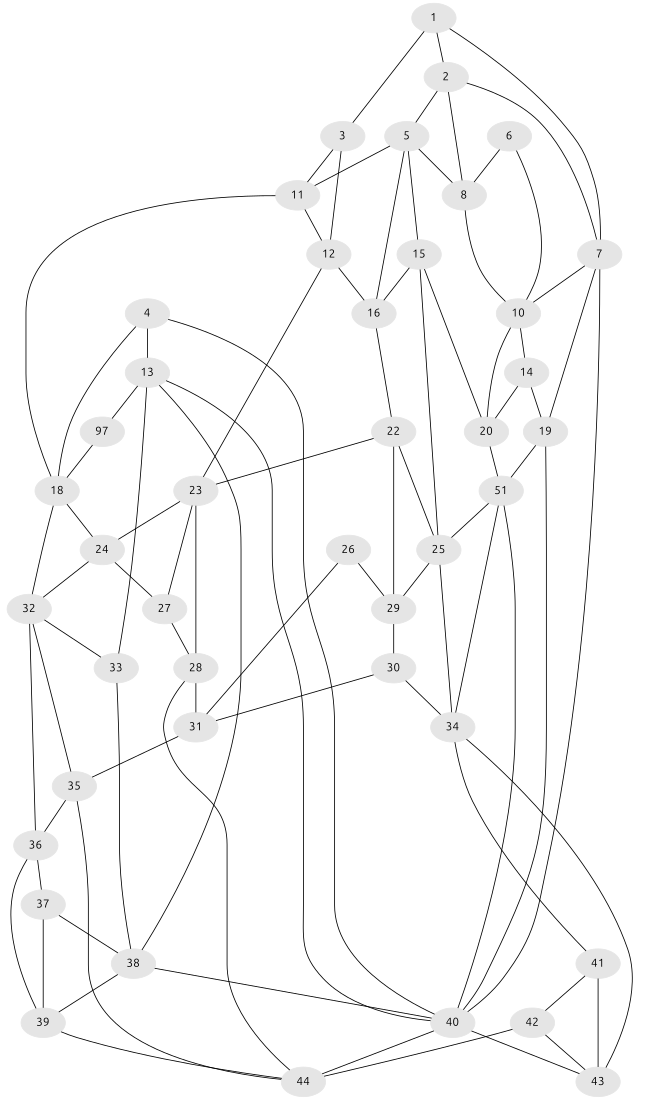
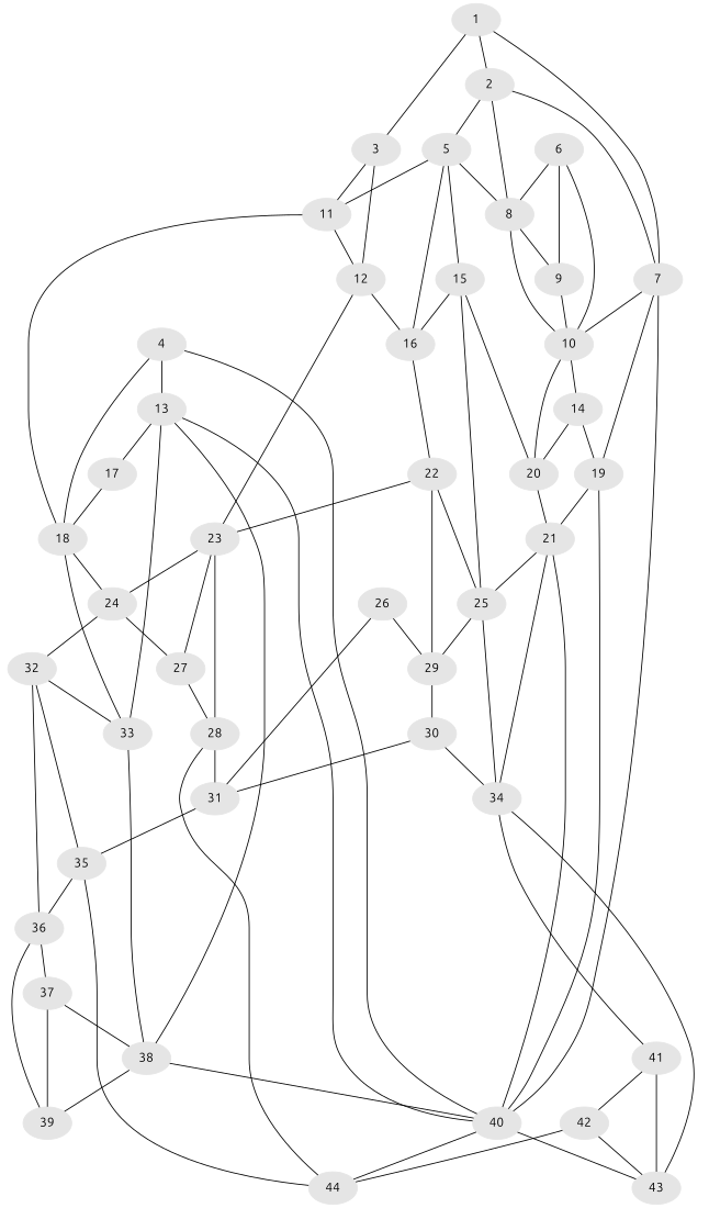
  graph {
    fontname=Ubuntu
    node [color=gray90 fontname=Ubuntu style=filled]
    edge [fontname=Ubuntu weight=1.0]
    1
    2
    3
    7
    5
    8
    11
    12
    40
    10
    19
    18
    15
    16
+   9
    4
    13
-   17 [label=97]
+   17
    33
    38
    24
    44
    43
    20
    25
    22
    6
    14
-   21 [label=51]
+   21
    23
    27
    28
    39
    34
    29
    32
    41
    30
    31
    35
    36
    26
    37
    42
    1 -- 2
    1 -- 3 [weight=2.0]
    1 -- 7
    2 -- 7
    2 -- 5
    2 -- 8
    3 -- 11
    3 -- 12 [weight=2.0]
    7 -- 40
    7 -- 10
    7 -- 19
    5 -- 8
    5 -- 11
    5 -- 15
    5 -- 16 [weight=2.0]
    8 -- 10
+   8 -- 9
    11 -- 12
    11 -- 18
    12 -- 16 [weight=2.0]
    12 -- 23
    40 -- 44
    40 -- 43
    10 -- 20
    10 -- 14
    19 -- 40
    19 -- 21
-   18 -- 32
+   18 -- 33
    18 -- 24
    15 -- 16
    15 -- 20
    15 -- 25
    16 -- 22
+   9 -- 10
    4 -- 40
    4 -- 18
    4 -- 13
    13 -- 40
    13 -- 17 [weight=2.0]
    13 -- 33
    13 -- 38
    17 -- 18 [weight=2.0]
    33 -- 38
    38 -- 40
    38 -- 39
    24 -- 27 [weight=2.0]
    24 -- 32
    20 -- 21
    25 -- 34
    25 -- 29
    22 -- 25
    22 -- 23
    22 -- 29 [weight=2.0]
    6 -- 8
    6 -- 10
+   6 -- 9 [weight=2.0]
    14 -- 19
    14 -- 20
    21 -- 40
    21 -- 25
    21 -- 34
    23 -- 24
    23 -- 27
    23 -- 28
    27 -- 28
    28 -- 44
    28 -- 31 [weight=2.0]
-   39 -- 44
    34 -- 43
    34 -- 41 [weight=2.0]
    29 -- 30
    32 -- 33
    32 -- 35
    32 -- 36 [weight=2.0]
    41 -- 43 [weight=3.0]
    41 -- 42
    30 -- 34
    30 -- 31
    31 -- 35
    35 -- 44
    35 -- 36
    36 -- 39
    36 -- 37 [weight=2.0]
    26 -- 29 [weight=2.0]
    26 -- 31
    37 -- 38
    37 -- 39
    42 -- 44 [weight=2.0]
    42 -- 43
  }
